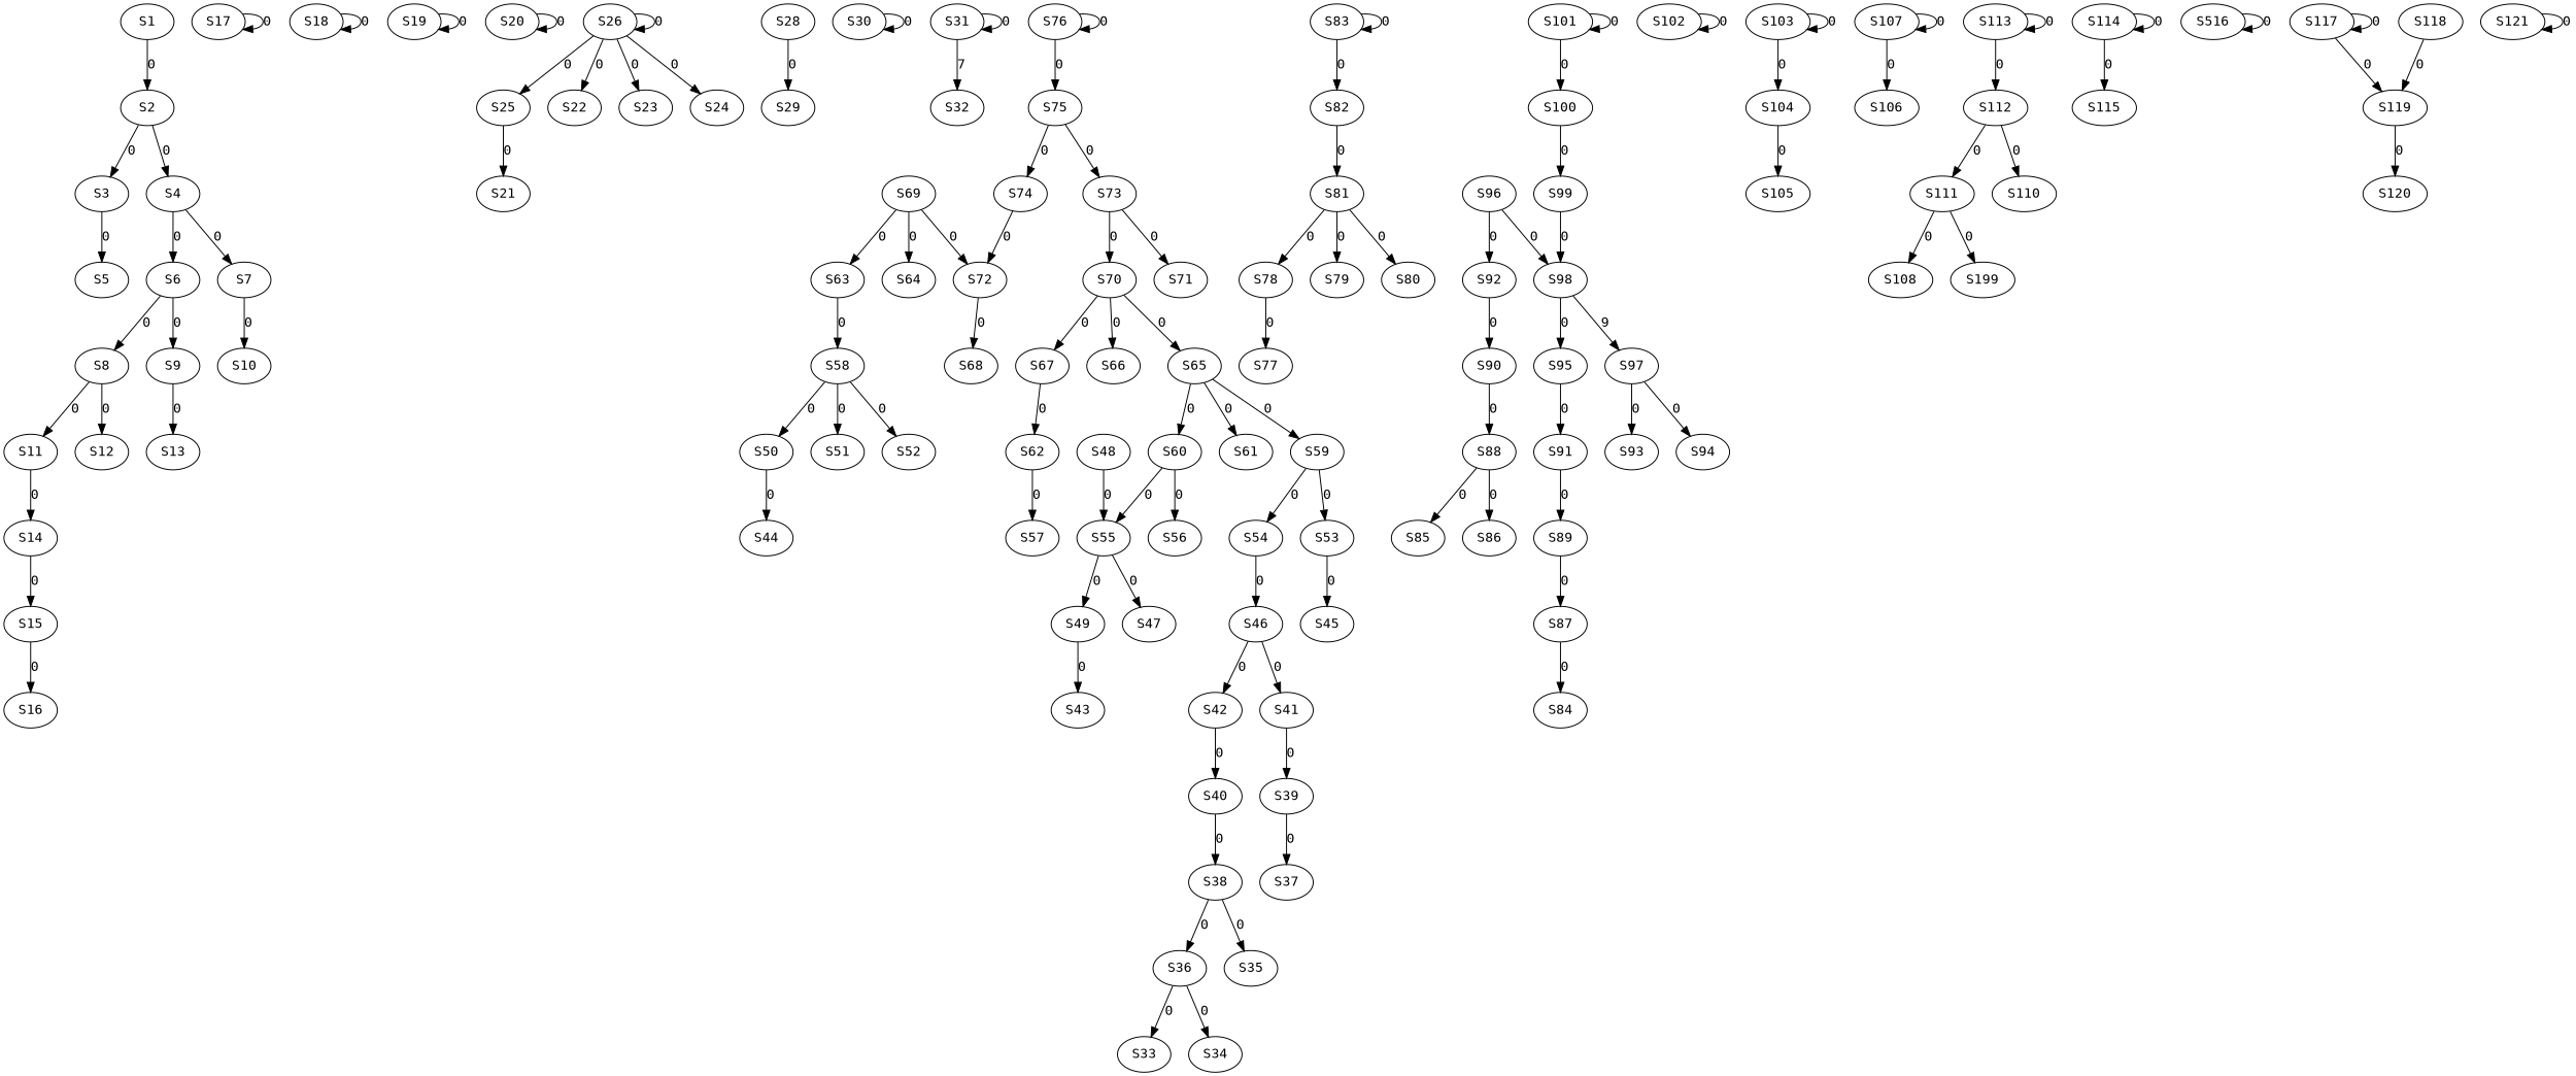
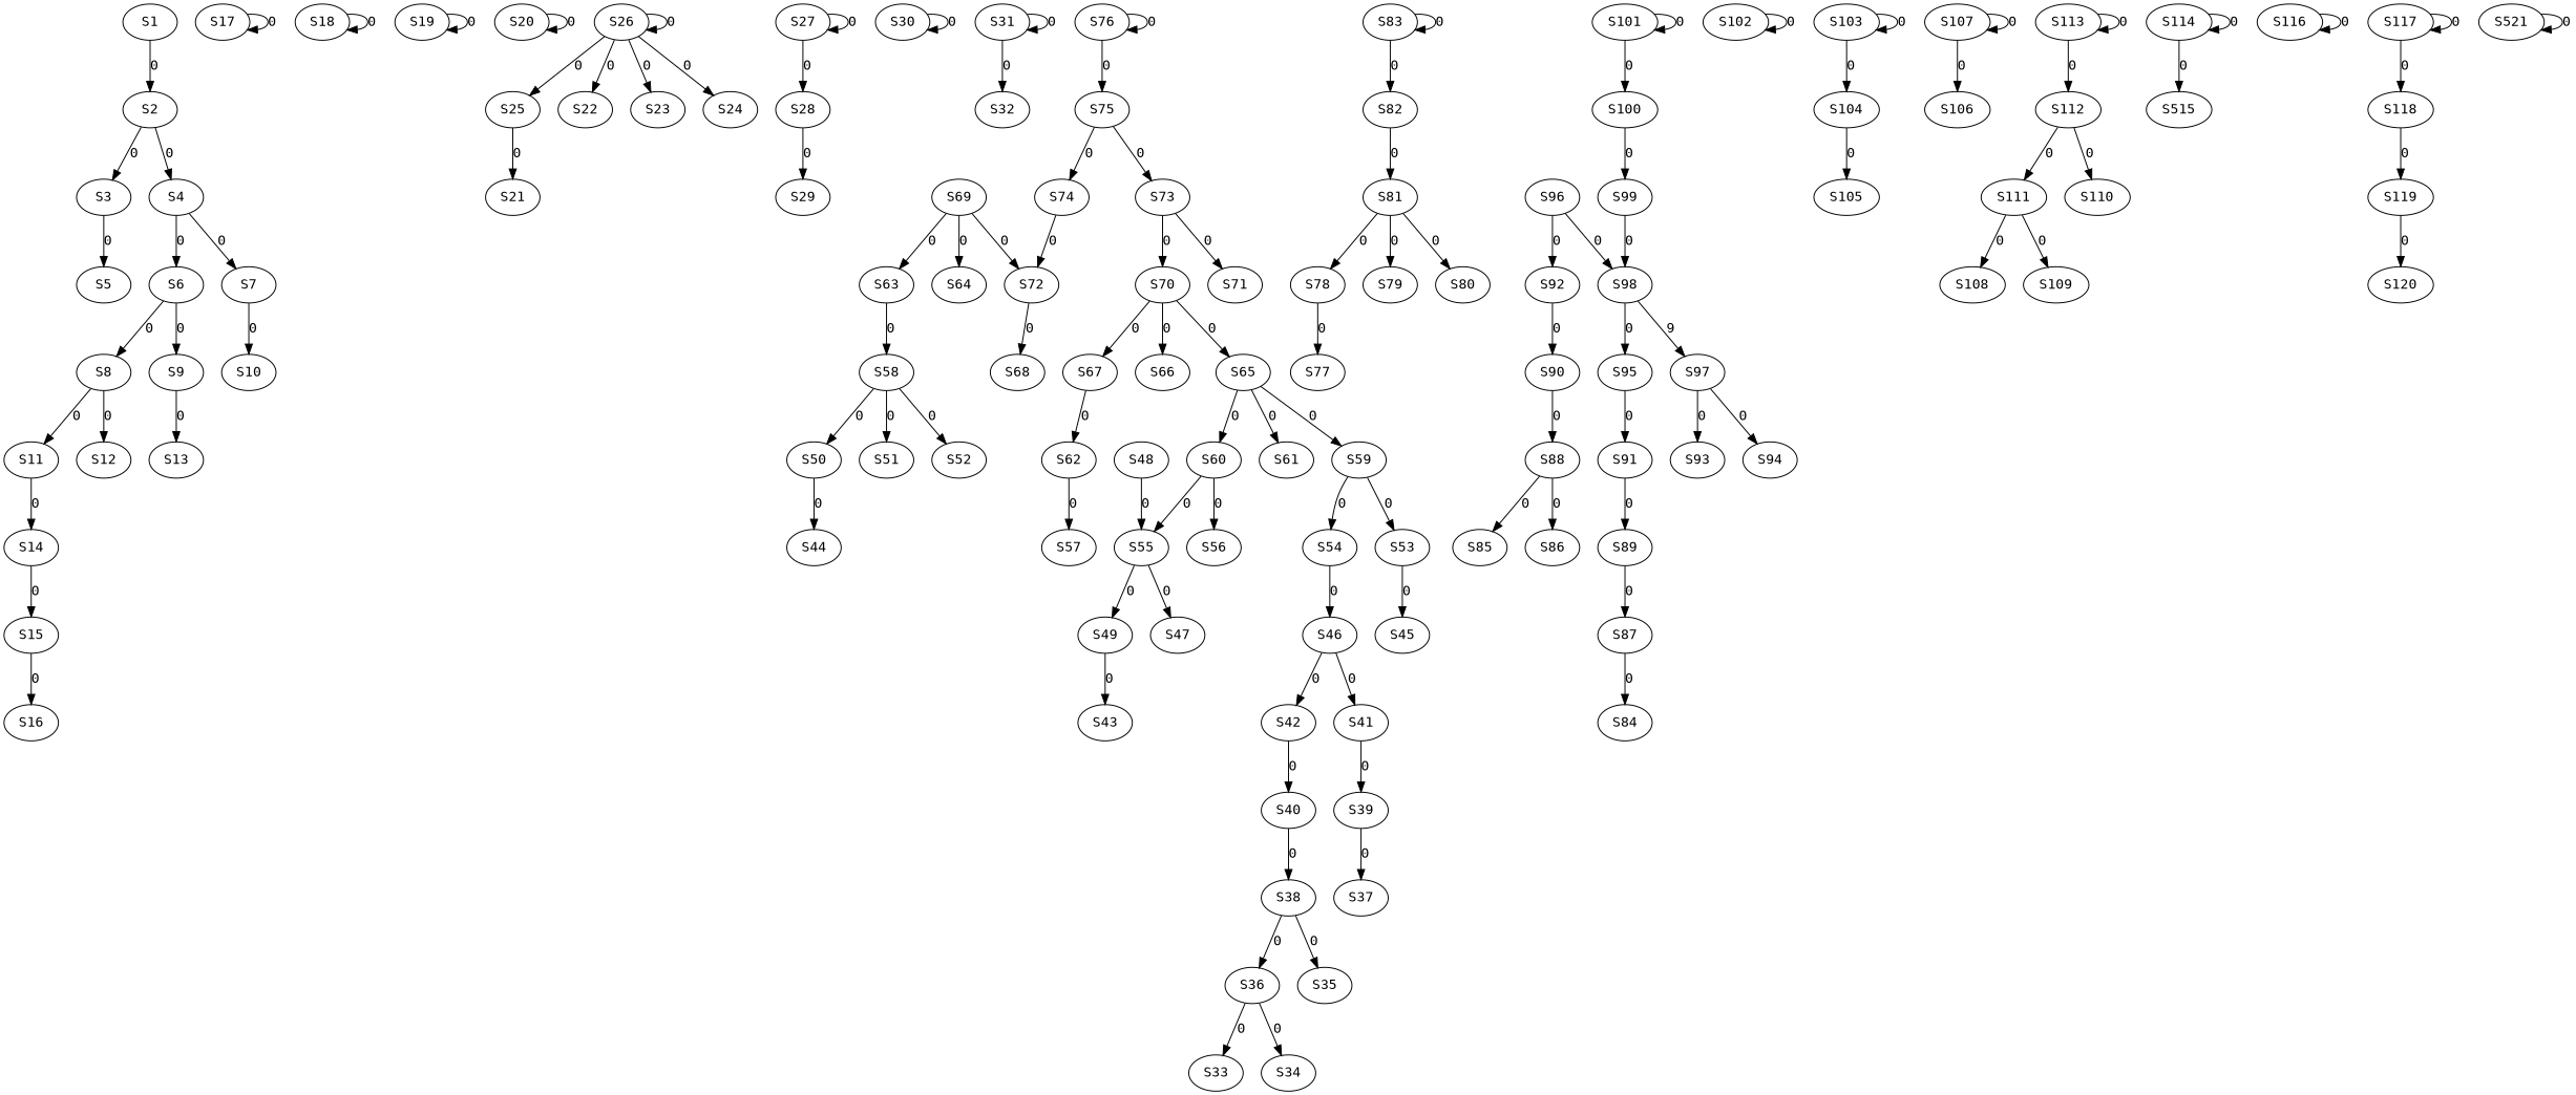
  strict digraph {
    fontname="DejaVu Sans Mono"
    node [fontname="DejaVu Sans Mono"]
    edge [fontname="DejaVu Sans Mono"]
    S1
    S2
    S3
    S4
    S5
    S6
    S7
    S8
    S9
    S10
    S11
    S12
    S13
    S14
    S15
    S16
    S17
    S18
    S19
    S20
    S25
    S21
    S26
    S22
    S23
    S24
+   S27
    S28
    S29
    S30
    S31
    S32
    S36
    S33
    S34
    S38
    S35
    S39
    S37
    S40
    S41
    S42
    S46
    S49
    S43
    S50
    S44
    S53
    S45
    S54
    S55
    S47
    S48
    S58
    S51
    S52
    S59
    S60
    S56
    S62
    S57
    S63
    S65
    S61
    S67
    S69
    S64
    S72
    S70
    S66
    S68
    S73
    S71
    S74
    S75
    S76
    S78
    S77
    S81
    S79
    S80
    S82
    S83
    S87
    S84
    S88
    S85
    S86
    S89
    S90
    S91
    S92
    S95
    S96
    S98
    S97
    S93
    S94
    S99
    S100
    S101
    S102
    S103
    S104
    S105
    S107
    S106
    S111
    S108
-   S109 [label=S199]
+   S109
    S112
    S110
    S113
    S114
-   S115
-   S116 [label=S516]
+   S115 [label=S515]
+   S116
    S117
    S118
    S119
    S120
-   S121
+   S121 [label=S521]
    S1 -> S2 [label=0]
    S2 -> S3 [label=0]
    S2 -> S4 [label=0]
    S3 -> S5 [label=0]
    S4 -> S6 [label=0]
    S4 -> S7 [label=0]
    S6 -> S8 [label=0]
    S6 -> S9 [label=0]
    S7 -> S10 [label=0]
    S8 -> S11 [label=0]
    S8 -> S12 [label=0]
    S9 -> S13 [label=0]
    S11 -> S14 [label=0]
    S14 -> S15 [label=0]
    S15 -> S16 [label=0]
    S17 -> S17 [label=0]
    S18 -> S18 [label=0]
    S19 -> S19 [label=0]
    S20 -> S20 [label=0]
    S25 -> S21 [label=0]
    S26 -> S25 [label=0]
    S26 -> S26 [label=0]
    S26 -> S22 [label=0]
    S26 -> S23 [label=0]
    S26 -> S24 [label=0]
+   S27 -> S27 [label=0]
+   S27 -> S28 [label=0]
    S28 -> S29 [label=0]
    S30 -> S30 [label=0]
    S31 -> S31 [label=0]
-   S31 -> S32 [label=7]
+   S31 -> S32 [label=0]
    S36 -> S33 [label=0]
    S36 -> S34 [label=0]
    S38 -> S36 [label=0]
    S38 -> S35 [label=0]
    S39 -> S37 [label=0]
    S40 -> S38 [label=0]
    S41 -> S39 [label=0]
    S42 -> S40 [label=0]
    S46 -> S41 [label=0]
    S46 -> S42 [label=0]
    S49 -> S43 [label=0]
    S50 -> S44 [label=0]
    S53 -> S45 [label=0]
    S54 -> S46 [label=0]
    S55 -> S49 [label=0]
    S55 -> S47 [label=0]
    S48 -> S55 [label=0]
    S58 -> S50 [label=0]
    S58 -> S51 [label=0]
    S58 -> S52 [label=0]
    S59 -> S53 [label=0]
    S59 -> S54 [label=0]
    S60 -> S55 [label=0]
    S60 -> S56 [label=0]
    S62 -> S57 [label=0]
    S63 -> S58 [label=0]
    S65 -> S59 [label=0]
    S65 -> S60 [label=0]
    S65 -> S61 [label=0]
    S67 -> S62 [label=0]
    S69 -> S63 [label=0]
    S69 -> S64 [label=0]
    S69 -> S72 [label=0]
    S72 -> S68 [label=0]
    S70 -> S65 [label=0]
    S70 -> S67 [label=0]
    S70 -> S66 [label=0]
    S73 -> S70 [label=0]
    S73 -> S71 [label=0]
    S74 -> S72 [label=0]
    S75 -> S73 [label=0]
    S75 -> S74 [label=0]
    S76 -> S75 [label=0]
    S76 -> S76 [label=0]
    S78 -> S77 [label=0]
    S81 -> S78 [label=0]
    S81 -> S79 [label=0]
    S81 -> S80 [label=0]
    S82 -> S81 [label=0]
    S83 -> S82 [label=0]
    S83 -> S83 [label=0]
    S87 -> S84 [label=0]
    S88 -> S85 [label=0]
    S88 -> S86 [label=0]
    S89 -> S87 [label=0]
    S90 -> S88 [label=0]
    S91 -> S89 [label=0]
    S92 -> S90 [label=0]
    S95 -> S91 [label=0]
    S96 -> S92 [label=0]
    S96 -> S98 [label=0]
    S98 -> S95 [label=0]
    S98 -> S97 [label=9]
    S97 -> S93 [label=0]
    S97 -> S94 [label=0]
    S99 -> S98 [label=0]
    S100 -> S99 [label=0]
    S101 -> S100 [label=0]
    S101 -> S101 [label=0]
    S102 -> S102 [label=0]
    S103 -> S103 [label=0]
    S103 -> S104 [label=0]
    S104 -> S105 [label=0]
    S107 -> S107 [label=0]
    S107 -> S106 [label=0]
    S111 -> S108 [label=0]
    S111 -> S109 [label=0]
    S112 -> S111 [label=0]
    S112 -> S110 [label=0]
    S113 -> S112 [label=0]
    S113 -> S113 [label=0]
    S114 -> S114 [label=0]
    S114 -> S115 [label=0]
    S116 -> S116 [label=0]
    S117 -> S117 [label=0]
-   S117 -> S119 [label=0]
+   S117 -> S118 [label=0]
    S118 -> S119 [label=0]
    S119 -> S120 [label=0]
    S121 -> S121 [label=0]
  }
